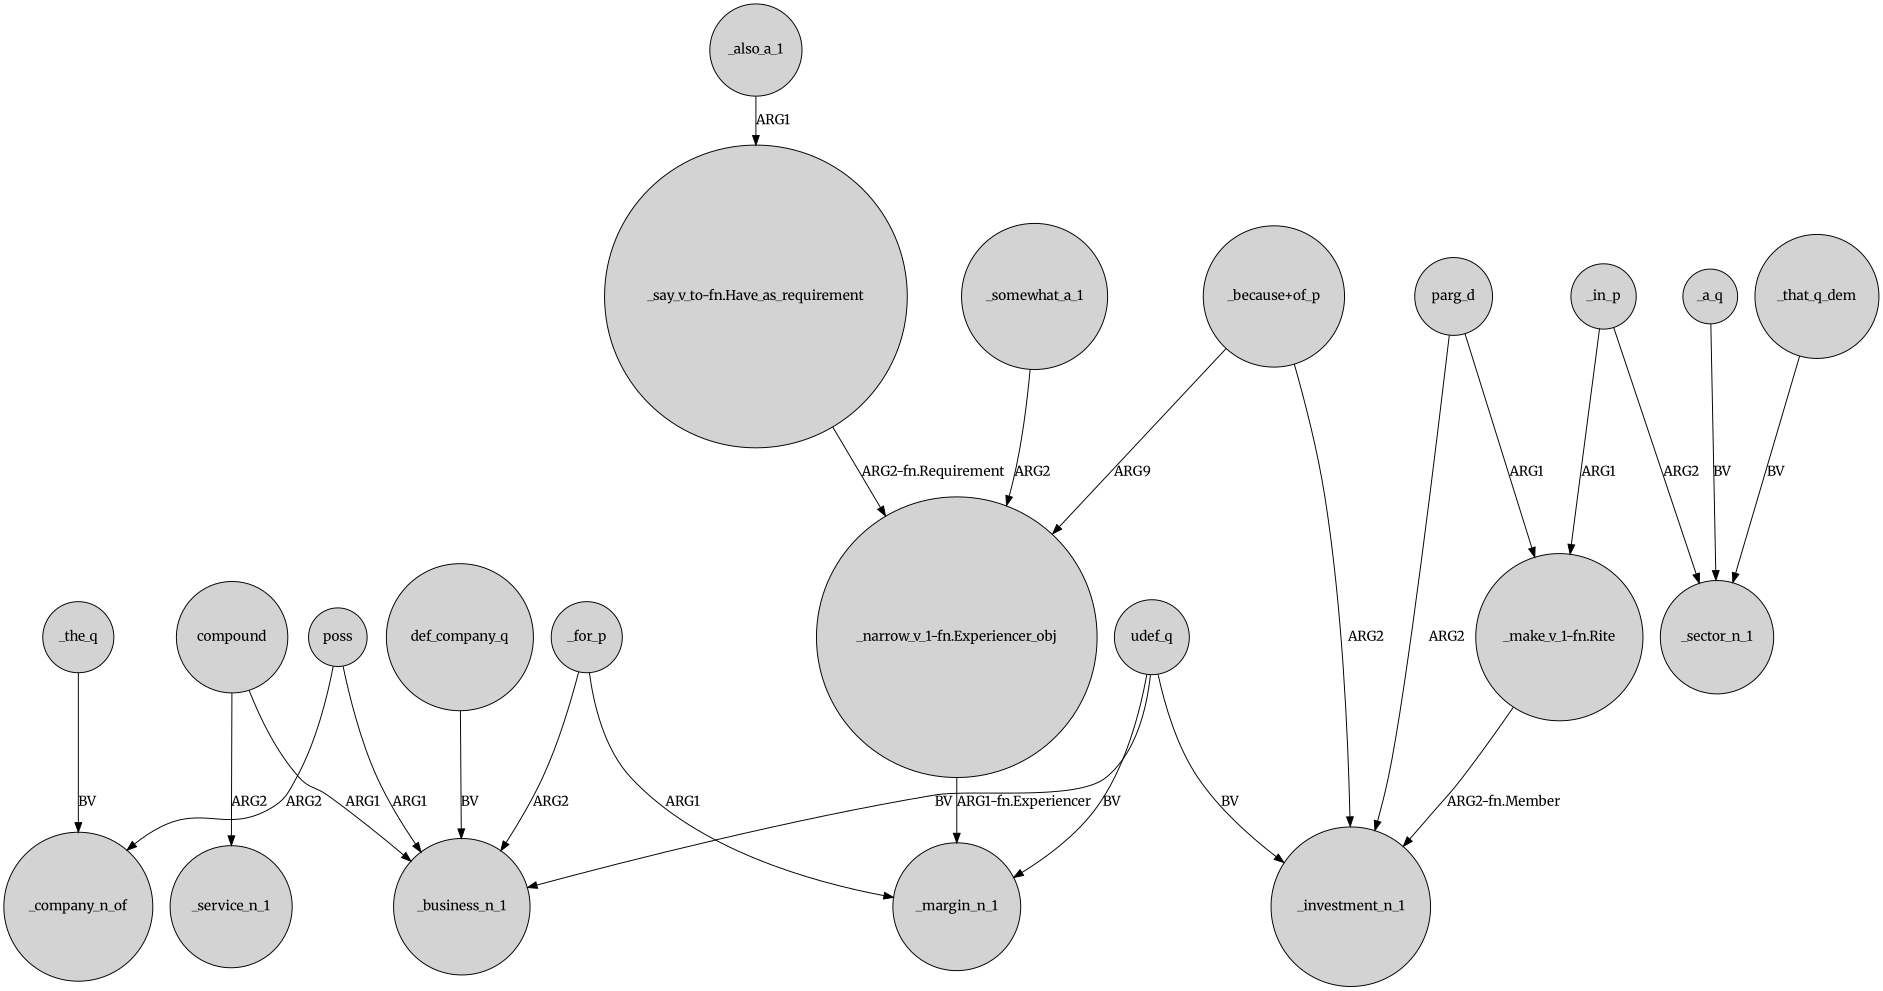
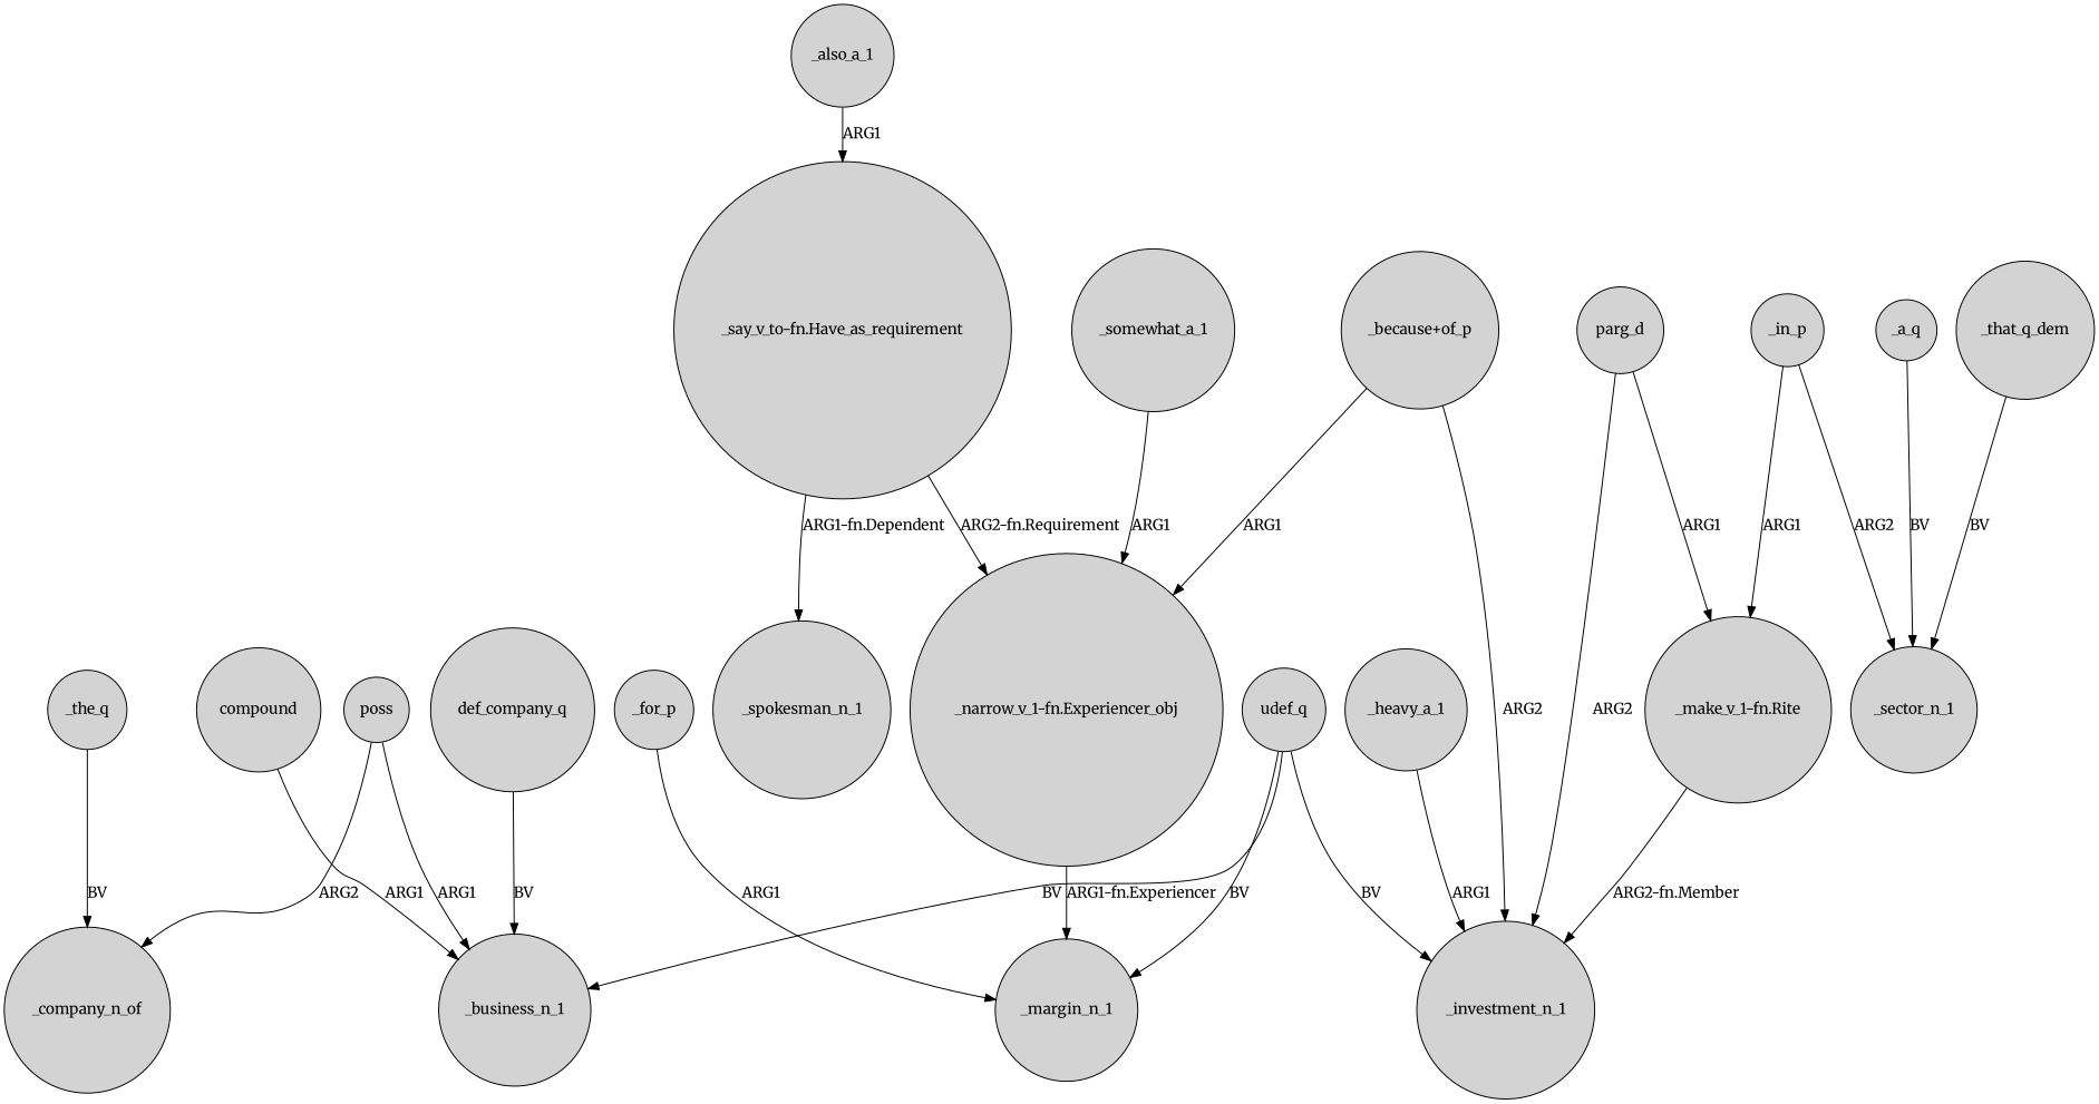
  digraph {
    fontname=Merriweather
    node [fontname=Merriweather shape=circle style=filled]
    edge [fontname=Merriweather]
    n1 [label=def_company_q]
    _business_n_1
    udef_q
    _margin_n_1
    _investment_n_1
    _for_p
    poss
    _company_n_of
    compound
-   _service_n_1
    "_say_v_to-fn.Have_as_requirement"
    "_narrow_v_1-fn.Experiencer_obj"
+   _spokesman_n_1
+   _heavy_a_1
    _in_p
    _sector_n_1
    "_make_v_1-fn.Rite"
    "_because+of_p"
    parg_d
    _somewhat_a_1
    _also_a_1
    _the_q
    _that_q_dem
    _a_q
    n1 -> _business_n_1 [label=BV]
    udef_q -> _business_n_1 [label=BV]
    udef_q -> _margin_n_1 [label=BV]
    udef_q -> _investment_n_1 [label=BV]
-   _for_p -> _business_n_1 [label=ARG2]
    _for_p -> _margin_n_1 [label=ARG1]
    poss -> _business_n_1 [label=ARG1]
    poss -> _company_n_of [label=ARG2]
    compound -> _business_n_1 [label=ARG1]
-   compound -> _service_n_1 [label=ARG2]
    "_say_v_to-fn.Have_as_requirement" -> "_narrow_v_1-fn.Experiencer_obj" [label="ARG2-fn.Requirement"]
+   "_say_v_to-fn.Have_as_requirement" -> _spokesman_n_1 [label="ARG1-fn.Dependent"]
    "_narrow_v_1-fn.Experiencer_obj" -> _margin_n_1 [label="ARG1-fn.Experiencer"]
+   _heavy_a_1 -> _investment_n_1 [label=ARG1]
    _in_p -> _sector_n_1 [label=ARG2]
    _in_p -> "_make_v_1-fn.Rite" [label=ARG1]
    "_make_v_1-fn.Rite" -> _investment_n_1 [label="ARG2-fn.Member"]
    "_because+of_p" -> _investment_n_1 [label=ARG2]
-   "_because+of_p" -> "_narrow_v_1-fn.Experiencer_obj" [label=ARG9]
+   "_because+of_p" -> "_narrow_v_1-fn.Experiencer_obj" [label=ARG1]
    parg_d -> _investment_n_1 [label=ARG2]
    parg_d -> "_make_v_1-fn.Rite" [label=ARG1]
-   _somewhat_a_1 -> "_narrow_v_1-fn.Experiencer_obj" [label=ARG2]
+   _somewhat_a_1 -> "_narrow_v_1-fn.Experiencer_obj" [label=ARG1]
    _also_a_1 -> "_say_v_to-fn.Have_as_requirement" [label=ARG1]
    _the_q -> _company_n_of [label=BV]
    _that_q_dem -> _sector_n_1 [label=BV]
    _a_q -> _sector_n_1 [label=BV]
  }
